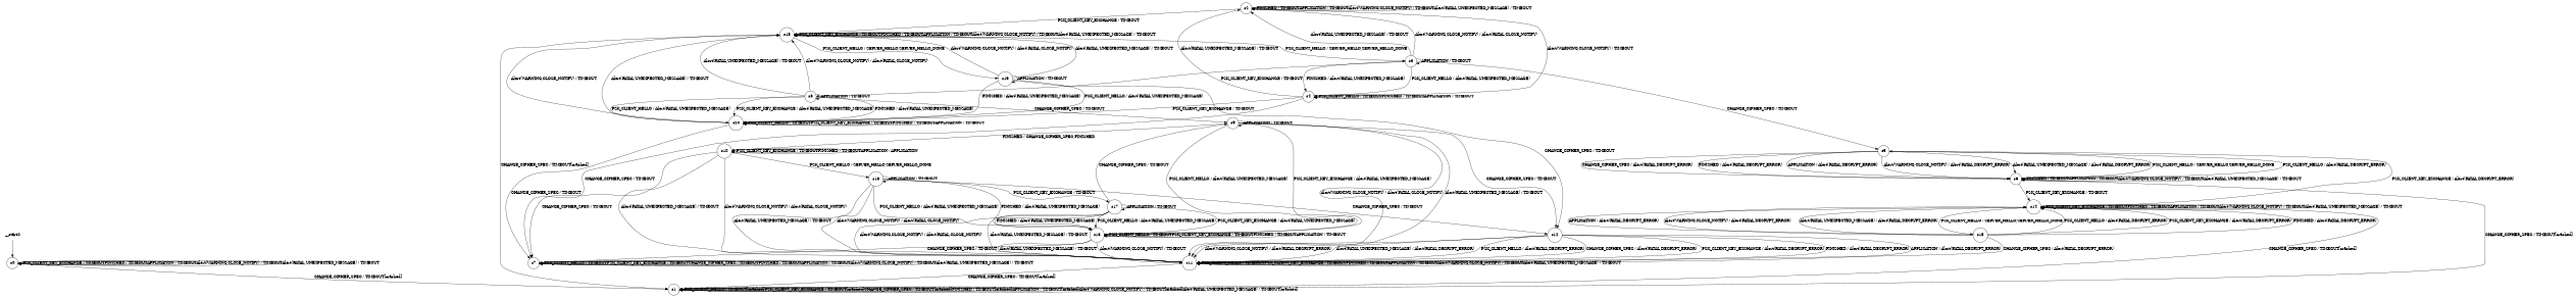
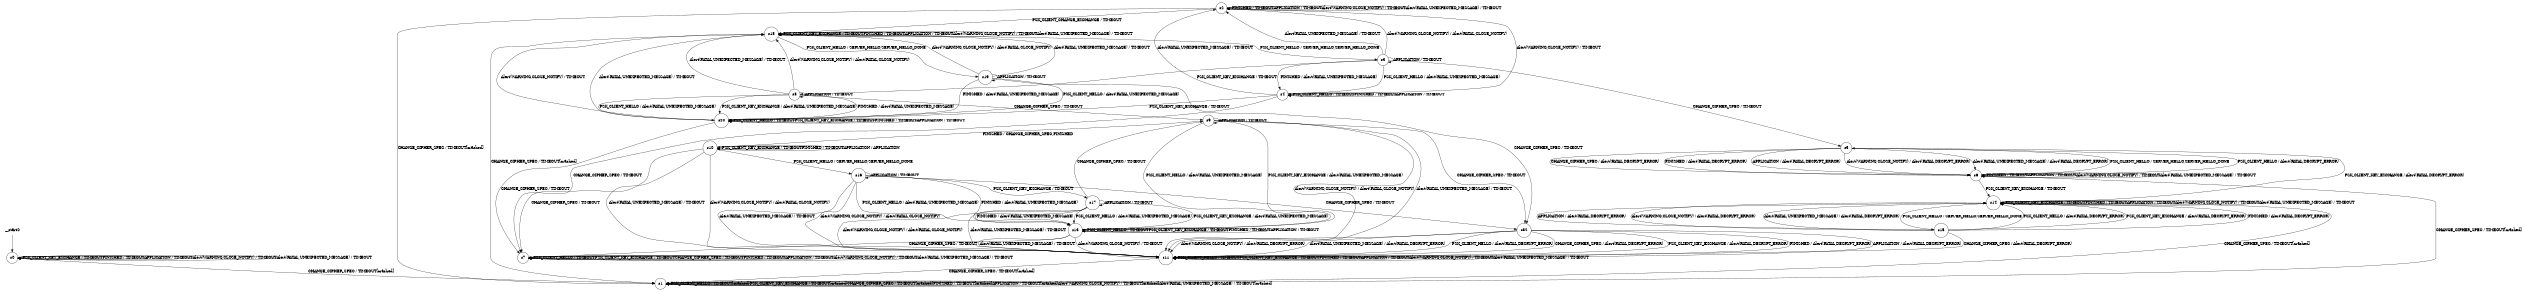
  digraph {
    node [shape=circle]
    __start0 [shape=none]
    n2 [label=s0]
    n3 [label=s1]
    n4 [label=s2]
    n5 [label=s18]
    n6 [label=s3]
    n7 [label=s4]
    n8 [label=s5]
    n9 [label=s8]
    n10 [label=s19]
    n11 [label=s7]
    n12 [label=s20]
    n13 [label=s6]
    n14 [label=s14]
    n15 [label=s9]
    n16 [label=s15]
    n17 [label=s10]
    n18 [label=s11]
-   n19 [label=s12]
+   n19 [label=s82]
    n20 [label=s13]
    n21 [label=s16]
    n22 [label=s17]
    __start0 -> n2
    n2 -> n2 [label="PSK_CLIENT_KEY_EXCHANGE / TIMEOUT"]
    n2 -> n2 [label="FINISHED / TIMEOUT"]
    n2 -> n2 [label="APPLICATION / TIMEOUT"]
    n2 -> n2 [label="Alert(WARNING,CLOSE_NOTIFY) / TIMEOUT"]
    n2 -> n2 [label="Alert(FATAL,UNEXPECTED_MESSAGE) / TIMEOUT"]
    n2 -> n3 [label="CHANGE_CIPHER_SPEC / TIMEOUT[crashed]"]
    n3 -> n3 [label="PSK_CLIENT_HELLO / TIMEOUT[crashed]"]
    n3 -> n3 [label="PSK_CLIENT_KEY_EXCHANGE / TIMEOUT[crashed]"]
    n3 -> n3 [label="CHANGE_CIPHER_SPEC / TIMEOUT[crashed]"]
    n3 -> n3 [label="FINISHED / TIMEOUT[crashed]"]
    n3 -> n3 [label="APPLICATION / TIMEOUT[crashed]"]
    n3 -> n3 [label="Alert(WARNING,CLOSE_NOTIFY) / TIMEOUT[crashed]"]
    n3 -> n3 [label="Alert(FATAL,UNEXPECTED_MESSAGE) / TIMEOUT[crashed]"]
+   n4 -> n3 [label="CHANGE_CIPHER_SPEC / TIMEOUT[crashed]"]
    n4 -> n4 [label="FINISHED / TIMEOUT"]
    n4 -> n4 [label="APPLICATION / TIMEOUT"]
    n4 -> n4 [label="Alert(WARNING,CLOSE_NOTIFY) / TIMEOUT"]
    n4 -> n4 [label="Alert(FATAL,UNEXPECTED_MESSAGE) / TIMEOUT"]
-   n4 -> n5 [label="PSK_CLIENT_KEY_EXCHANGE / TIMEOUT"]
+   n4 -> n5 [label="PSK_CLIENT_CHANGE_EXCHANGE / TIMEOUT"]
    n5 -> n3 [label="CHANGE_CIPHER_SPEC / TIMEOUT[crashed]"]
    n5 -> n5 [label="PSK_CLIENT_KEY_EXCHANGE / TIMEOUT"]
    n5 -> n5 [label="FINISHED / TIMEOUT"]
    n5 -> n5 [label="APPLICATION / TIMEOUT"]
    n5 -> n5 [label="Alert(WARNING,CLOSE_NOTIFY) / TIMEOUT"]
    n5 -> n5 [label="Alert(FATAL,UNEXPECTED_MESSAGE) / TIMEOUT"]
    n5 -> n6 [label="PSK_CLIENT_HELLO / SERVER_HELLO,SERVER_HELLO_DONE"]
    n5 -> n10 [label="PSK_CLIENT_HELLO / SERVER_HELLO,SERVER_HELLO_DONE"]
    n6 -> n4 [label="Alert(WARNING,CLOSE_NOTIFY) / Alert(FATAL,CLOSE_NOTIFY)"]
    n6 -> n4 [label="Alert(FATAL,UNEXPECTED_MESSAGE) / TIMEOUT"]
    n6 -> n6 [label="APPLICATION / TIMEOUT"]
    n6 -> n7 [label="PSK_CLIENT_HELLO / Alert(FATAL,UNEXPECTED_MESSAGE)"]
    n6 -> n7 [label="FINISHED / Alert(FATAL,UNEXPECTED_MESSAGE)"]
    n6 -> n8 [label="CHANGE_CIPHER_SPEC / TIMEOUT"]
    n6 -> n9 [label="PSK_CLIENT_KEY_EXCHANGE / TIMEOUT"]
    n7 -> n4 [label="Alert(WARNING,CLOSE_NOTIFY) / TIMEOUT"]
    n7 -> n4 [label="Alert(FATAL,UNEXPECTED_MESSAGE) / TIMEOUT"]
    n7 -> n7 [label="PSK_CLIENT_HELLO / TIMEOUT"]
    n7 -> n7 [label="FINISHED / TIMEOUT"]
    n7 -> n7 [label="APPLICATION / TIMEOUT"]
    n7 -> n11 [label="CHANGE_CIPHER_SPEC / TIMEOUT"]
    n7 -> n12 [label="PSK_CLIENT_KEY_EXCHANGE / TIMEOUT"]
    n8 -> n13 [label="PSK_CLIENT_HELLO / Alert(FATAL,DECRYPT_ERROR)"]
    n8 -> n13 [label="CHANGE_CIPHER_SPEC / Alert(FATAL,DECRYPT_ERROR)"]
    n8 -> n13 [label="FINISHED / Alert(FATAL,DECRYPT_ERROR)"]
    n8 -> n13 [label="APPLICATION / Alert(FATAL,DECRYPT_ERROR)"]
    n8 -> n13 [label="Alert(WARNING,CLOSE_NOTIFY) / Alert(FATAL,DECRYPT_ERROR)"]
    n8 -> n13 [label="Alert(FATAL,UNEXPECTED_MESSAGE) / Alert(FATAL,DECRYPT_ERROR)"]
    n8 -> n14 [label="PSK_CLIENT_KEY_EXCHANGE / Alert(FATAL,DECRYPT_ERROR)"]
    n9 -> n5 [label="Alert(WARNING,CLOSE_NOTIFY) / Alert(FATAL,CLOSE_NOTIFY)"]
    n9 -> n5 [label="Alert(FATAL,UNEXPECTED_MESSAGE) / TIMEOUT"]
    n9 -> n9 [label="APPLICATION / TIMEOUT"]
    n9 -> n12 [label="PSK_CLIENT_HELLO / Alert(FATAL,UNEXPECTED_MESSAGE)"]
    n9 -> n12 [label="PSK_CLIENT_KEY_EXCHANGE / Alert(FATAL,UNEXPECTED_MESSAGE)"]
    n9 -> n12 [label="FINISHED / Alert(FATAL,UNEXPECTED_MESSAGE)"]
    n9 -> n15 [label="CHANGE_CIPHER_SPEC / TIMEOUT"]
    n10 -> n5 [label="Alert(WARNING,CLOSE_NOTIFY) / Alert(FATAL,CLOSE_NOTIFY)"]
    n10 -> n5 [label="Alert(FATAL,UNEXPECTED_MESSAGE) / TIMEOUT"]
    n10 -> n10 [label="APPLICATION / TIMEOUT"]
    n10 -> n12 [label="PSK_CLIENT_HELLO / Alert(FATAL,UNEXPECTED_MESSAGE)"]
    n10 -> n12 [label="FINISHED / Alert(FATAL,UNEXPECTED_MESSAGE)"]
    n10 -> n19 [label="CHANGE_CIPHER_SPEC / TIMEOUT"]
    n11 -> n11 [label="PSK_CLIENT_HELLO / TIMEOUT"]
    n11 -> n11 [label="PSK_CLIENT_KEY_EXCHANGE / TIMEOUT"]
    n11 -> n11 [label="CHANGE_CIPHER_SPEC / TIMEOUT"]
    n11 -> n11 [label="FINISHED / TIMEOUT"]
    n11 -> n11 [label="APPLICATION / TIMEOUT"]
    n11 -> n11 [label="Alert(WARNING,CLOSE_NOTIFY) / TIMEOUT"]
    n11 -> n11 [label="Alert(FATAL,UNEXPECTED_MESSAGE) / TIMEOUT"]
    n12 -> n5 [label="Alert(WARNING,CLOSE_NOTIFY) / TIMEOUT"]
    n12 -> n5 [label="Alert(FATAL,UNEXPECTED_MESSAGE) / TIMEOUT"]
    n12 -> n11 [label="CHANGE_CIPHER_SPEC / TIMEOUT"]
    n12 -> n12 [label="PSK_CLIENT_HELLO / TIMEOUT"]
    n12 -> n12 [label="PSK_CLIENT_KEY_EXCHANGE / TIMEOUT"]
    n12 -> n12 [label="FINISHED / TIMEOUT"]
    n12 -> n12 [label="APPLICATION / TIMEOUT"]
    n13 -> n3 [label="CHANGE_CIPHER_SPEC / TIMEOUT[crashed]"]
    n13 -> n8 [label="PSK_CLIENT_HELLO / SERVER_HELLO,SERVER_HELLO_DONE"]
    n13 -> n13 [label="FINISHED / TIMEOUT"]
    n13 -> n13 [label="APPLICATION / TIMEOUT"]
    n13 -> n13 [label="Alert(WARNING,CLOSE_NOTIFY) / TIMEOUT"]
    n13 -> n13 [label="Alert(FATAL,UNEXPECTED_MESSAGE) / TIMEOUT"]
    n13 -> n14 [label="PSK_CLIENT_KEY_EXCHANGE / TIMEOUT"]
    n14 -> n3 [label="CHANGE_CIPHER_SPEC / TIMEOUT[crashed]"]
    n14 -> n14 [label="PSK_CLIENT_KEY_EXCHANGE / TIMEOUT"]
    n14 -> n14 [label="FINISHED / TIMEOUT"]
    n14 -> n14 [label="APPLICATION / TIMEOUT"]
    n14 -> n14 [label="Alert(WARNING,CLOSE_NOTIFY) / TIMEOUT"]
    n14 -> n14 [label="Alert(FATAL,UNEXPECTED_MESSAGE) / TIMEOUT"]
    n14 -> n16 [label="PSK_CLIENT_HELLO / SERVER_HELLO,SERVER_HELLO_DONE"]
    n15 -> n15 [label="APPLICATION / TIMEOUT"]
    n15 -> n17 [label="FINISHED / CHANGE_CIPHER_SPEC,FINISHED"]
    n15 -> n18 [label="Alert(WARNING,CLOSE_NOTIFY) / Alert(FATAL,CLOSE_NOTIFY)"]
    n15 -> n18 [label="Alert(FATAL,UNEXPECTED_MESSAGE) / TIMEOUT"]
    n15 -> n19 [label="CHANGE_CIPHER_SPEC / TIMEOUT"]
    n15 -> n20 [label="PSK_CLIENT_HELLO / Alert(FATAL,UNEXPECTED_MESSAGE)"]
    n15 -> n20 [label="PSK_CLIENT_KEY_EXCHANGE / Alert(FATAL,UNEXPECTED_MESSAGE)"]
    n16 -> n14 [label="PSK_CLIENT_HELLO / Alert(FATAL,DECRYPT_ERROR)"]
    n16 -> n14 [label="PSK_CLIENT_KEY_EXCHANGE / Alert(FATAL,DECRYPT_ERROR)"]
    n16 -> n14 [label="FINISHED / Alert(FATAL,DECRYPT_ERROR)"]
    n16 -> n14 [label="APPLICATION / Alert(FATAL,DECRYPT_ERROR)"]
    n16 -> n14 [label="Alert(WARNING,CLOSE_NOTIFY) / Alert(FATAL,DECRYPT_ERROR)"]
    n16 -> n14 [label="Alert(FATAL,UNEXPECTED_MESSAGE) / Alert(FATAL,DECRYPT_ERROR)"]
    n16 -> n18 [label="CHANGE_CIPHER_SPEC / Alert(FATAL,DECRYPT_ERROR)"]
    n17 -> n11 [label="CHANGE_CIPHER_SPEC / TIMEOUT"]
    n17 -> n17 [label="PSK_CLIENT_KEY_EXCHANGE / TIMEOUT"]
    n17 -> n17 [label="FINISHED / TIMEOUT"]
    n17 -> n17 [label="APPLICATION / APPLICATION"]
    n17 -> n18 [label="Alert(WARNING,CLOSE_NOTIFY) / Alert(FATAL,CLOSE_NOTIFY)"]
    n17 -> n18 [label="Alert(FATAL,UNEXPECTED_MESSAGE) / TIMEOUT"]
    n17 -> n21 [label="PSK_CLIENT_HELLO / SERVER_HELLO,SERVER_HELLO_DONE"]
    n18 -> n3 [label="CHANGE_CIPHER_SPEC / TIMEOUT[crashed]"]
    n18 -> n18 [label="PSK_CLIENT_HELLO / TIMEOUT"]
    n18 -> n18 [label="PSK_CLIENT_KEY_EXCHANGE / TIMEOUT"]
    n18 -> n18 [label="FINISHED / TIMEOUT"]
    n18 -> n18 [label="APPLICATION / TIMEOUT"]
    n18 -> n18 [label="Alert(WARNING,CLOSE_NOTIFY) / TIMEOUT"]
    n18 -> n18 [label="Alert(FATAL,UNEXPECTED_MESSAGE) / TIMEOUT"]
    n19 -> n18 [label="PSK_CLIENT_HELLO / Alert(FATAL,DECRYPT_ERROR)"]
    n19 -> n18 [label="PSK_CLIENT_KEY_EXCHANGE / Alert(FATAL,DECRYPT_ERROR)"]
    n19 -> n18 [label="CHANGE_CIPHER_SPEC / Alert(FATAL,DECRYPT_ERROR)"]
    n19 -> n18 [label="FINISHED / Alert(FATAL,DECRYPT_ERROR)"]
    n19 -> n18 [label="APPLICATION / Alert(FATAL,DECRYPT_ERROR)"]
    n19 -> n18 [label="Alert(WARNING,CLOSE_NOTIFY) / Alert(FATAL,DECRYPT_ERROR)"]
    n19 -> n18 [label="Alert(FATAL,UNEXPECTED_MESSAGE) / Alert(FATAL,DECRYPT_ERROR)"]
    n20 -> n11 [label="CHANGE_CIPHER_SPEC / TIMEOUT"]
    n20 -> n18 [label="Alert(WARNING,CLOSE_NOTIFY) / TIMEOUT"]
    n20 -> n18 [label="Alert(FATAL,UNEXPECTED_MESSAGE) / TIMEOUT"]
    n20 -> n20 [label="PSK_CLIENT_HELLO / TIMEOUT"]
    n20 -> n20 [label="PSK_CLIENT_KEY_EXCHANGE / TIMEOUT"]
    n20 -> n20 [label="FINISHED / TIMEOUT"]
    n20 -> n20 [label="APPLICATION / TIMEOUT"]
    n21 -> n18 [label="Alert(WARNING,CLOSE_NOTIFY) / Alert(FATAL,CLOSE_NOTIFY)"]
    n21 -> n18 [label="Alert(FATAL,UNEXPECTED_MESSAGE) / TIMEOUT"]
    n21 -> n19 [label="CHANGE_CIPHER_SPEC / TIMEOUT"]
    n21 -> n20 [label="PSK_CLIENT_HELLO / Alert(FATAL,UNEXPECTED_MESSAGE)"]
    n21 -> n20 [label="FINISHED / Alert(FATAL,UNEXPECTED_MESSAGE)"]
    n21 -> n21 [label="APPLICATION / TIMEOUT"]
    n21 -> n22 [label="PSK_CLIENT_KEY_EXCHANGE / TIMEOUT"]
    n22 -> n15 [label="CHANGE_CIPHER_SPEC / TIMEOUT"]
    n22 -> n18 [label="Alert(WARNING,CLOSE_NOTIFY) / Alert(FATAL,CLOSE_NOTIFY)"]
    n22 -> n18 [label="Alert(FATAL,UNEXPECTED_MESSAGE) / TIMEOUT"]
    n22 -> n20 [label="PSK_CLIENT_HELLO / Alert(FATAL,UNEXPECTED_MESSAGE)"]
    n22 -> n20 [label="PSK_CLIENT_KEY_EXCHANGE / Alert(FATAL,UNEXPECTED_MESSAGE)"]
    n22 -> n20 [label="FINISHED / Alert(FATAL,UNEXPECTED_MESSAGE)"]
    n22 -> n22 [label="APPLICATION / TIMEOUT"]
  }
